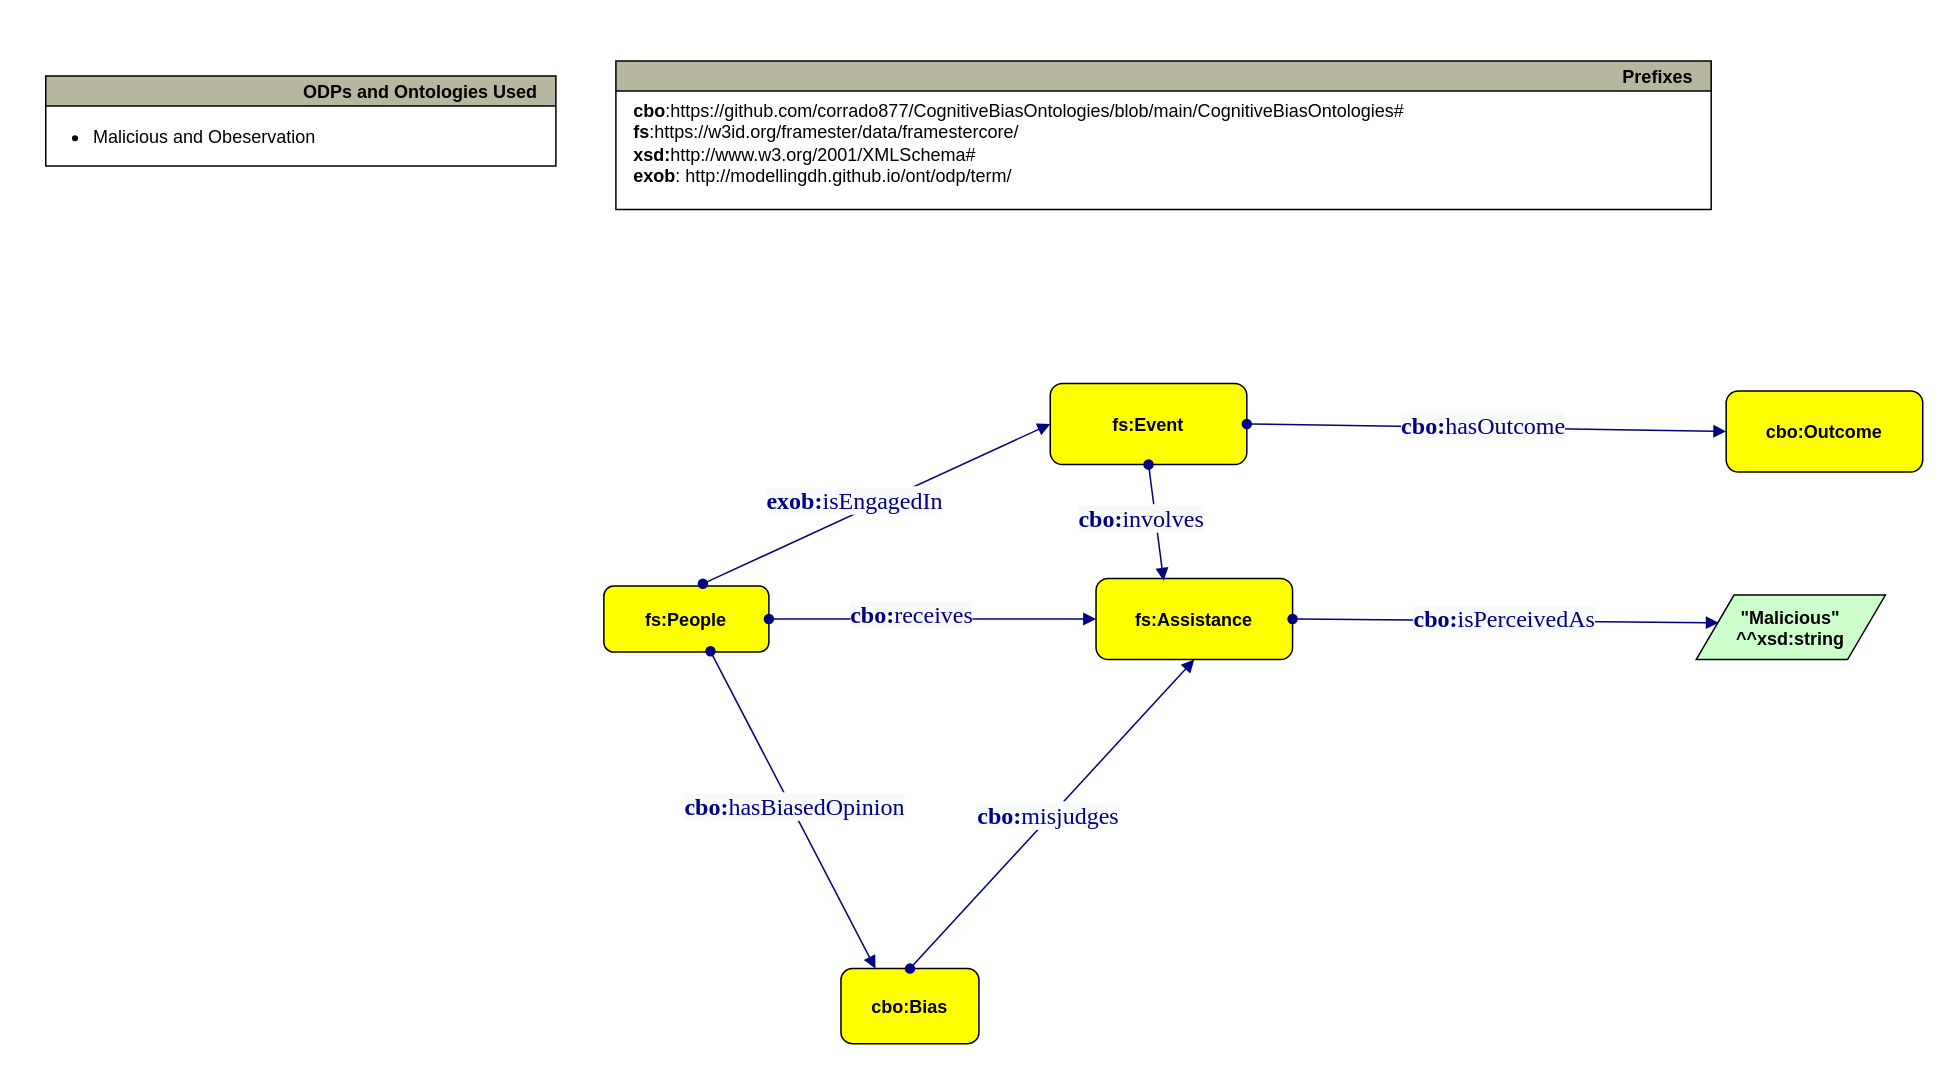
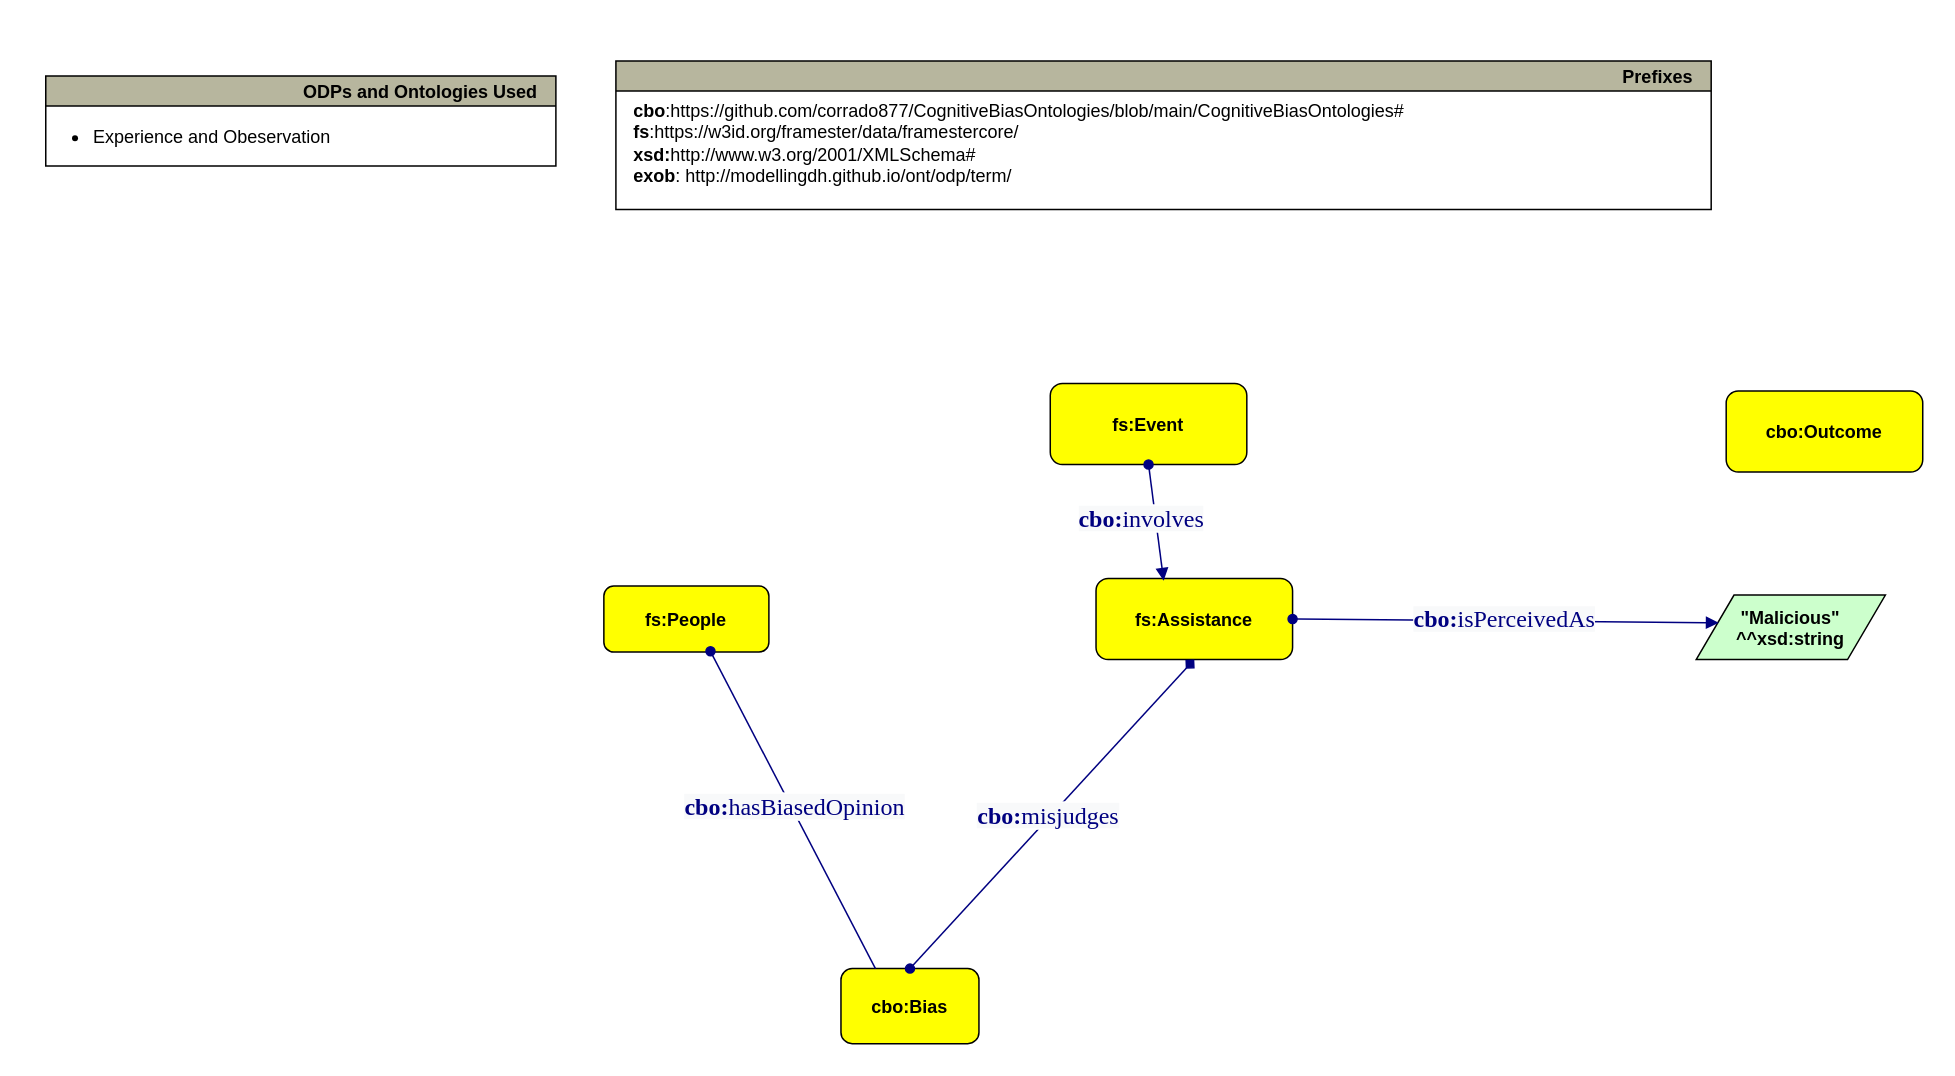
  <mxCell id="0" />
  <mxCell id="1" parent="0" />
  <mxCell id="2" style="edgeStyle=orthogonalEdgeStyle;rounded=0;orthogonalLoop=1;jettySize=auto;html=1;exitX=0;exitY=0.5;exitDx=0;exitDy=0;" parent="1" source="3" edge="1"><mxGeometry relative="1" as="geometry"><mxPoint x="730" y="412" as="targetPoint" /></mxGeometry></mxCell>
  <mxCell id="3" value="fs:Assistance" style="graphMlID=n4;shape=rect;rounded=1;arcsize=30;fillColor=#ffff00;strokeColor=#000000;strokeWidth=1.0;fontStyle=1" parent="1" vertex="1"><mxGeometry x="730" y="385" width="131" height="54" as="geometry" /></mxCell>
  <mxCell id="4" value="cbo:Bias" style="graphMlID=n4;shape=rect;rounded=1;arcsize=30;fillColor=#ffff00;strokeColor=#000000;strokeWidth=1.0;fontStyle=1" parent="1" vertex="1"><mxGeometry x="560" y="645" width="91.97" height="50" as="geometry" /></mxCell>
  <mxCell id="5" value="&quot;Malicious&quot;&#10;^^xsd:string" style="graphMlID=n6;shape=parallelogram;fillColor=#ccffcc;strokeColor=#000000;strokeWidth=1.0;fontStyle=1" parent="1" vertex="1"><mxGeometry x="1130.003" y="396" width="126.095" height="43" as="geometry" /></mxCell>
  <mxCell id="6" value="Prefixes" style="graphMlID=n0;shape=swimlane;startSize=20;fillColor=#b7b69e;strokeColor=#000000;strokeWidth=1.0;align=right;spacingRight=10;fontStyle=1" parent="1" vertex="1"><mxGeometry x="410" y="40" width="730" height="99" as="geometry"><mxRectangle x="-550" y="110" width="100" height="30" as="alternateBounds" /></mxGeometry></mxCell>
  <mxCell id="7" value="&lt;b&gt;cbo&lt;/b&gt;:https://github.com/corrado877/CognitiveBiasOntologies/blob/main/CognitiveBiasOntologies#&lt;br&gt;&lt;b&gt;fs&lt;/b&gt;:https://w3id.org/framester/data/framestercore/&lt;br&gt;&lt;b style=&quot;border-color: var(--border-color);&quot;&gt;xsd:&lt;/b&gt;&lt;span style=&quot;border-color: var(--border-color); background-color: initial;&quot;&gt;http://www.w3.org/2001/XMLSchema#&lt;/span&gt;&lt;div&gt;&lt;span style=&quot;border-color: var(--border-color); background-color: initial;&quot;&gt;&lt;b&gt;exob&lt;/b&gt;:&amp;nbsp;http://modellingdh.github.io/ont/odp/term/&lt;/span&gt;&lt;/div&gt;" style="text;whiteSpace=wrap;html=1;" parent="6" vertex="1"><mxGeometry x="10" y="20" width="690" height="180" as="geometry" /></mxCell>
  <mxCell id="8" style="edgeStyle=orthogonalEdgeStyle;rounded=0;orthogonalLoop=1;jettySize=auto;html=1;exitX=0.5;exitY=1;exitDx=0;exitDy=0;" parent="6" source="7" target="7" edge="1"><mxGeometry relative="1" as="geometry" /></mxCell>
  <mxCell id="9" value="ODPs and Ontologies Used" style="graphMlID=n0;shape=swimlane;startSize=20;fillColor=#b7b69e;strokeColor=#000000;strokeWidth=1.0;align=right;spacingRight=10;fontStyle=1" parent="1" vertex="1"><mxGeometry x="30" y="50" width="340" height="60" as="geometry" /></mxCell>
- <mxCell id="10" value="&lt;ul&gt;&lt;li&gt;Malicious and Obeservation&lt;/li&gt;&lt;/ul&gt;" style="text;html=1;strokeColor=none;fillColor=none;align=left;verticalAlign=middle;whiteSpace=wrap;rounded=0;" parent="9" vertex="1"><mxGeometry x="-10" y="-30" width="270" height="142" as="geometry" /></mxCell>
+ <mxCell id="10" value="&lt;ul&gt;&lt;li&gt;Experience and Obeservation&lt;/li&gt;&lt;/ul&gt;" style="text;html=1;strokeColor=none;fillColor=none;align=left;verticalAlign=middle;whiteSpace=wrap;rounded=0;" parent="9" vertex="1"><mxGeometry x="-10" y="-30" width="270" height="142" as="geometry" /></mxCell>
  <mxCell id="11" value="fs:People" style="graphMlID=n4;shape=rect;rounded=1;arcsize=30;fillColor=#ffff00;strokeColor=#000000;strokeWidth=1.0;fontStyle=1" parent="1" vertex="1"><mxGeometry x="401.97" y="390" width="110" height="44" as="geometry" /></mxCell>
  <mxCell id="12" value="" style="graphMlID=e0;rounded=0;endArrow=block;strokeColor=#000080;strokeWidth=1.0;startArrow=oval;startFill=1;endFill=1;exitX=1;exitY=0.5;exitDx=0;exitDy=0;entryX=0.119;entryY=0.43;entryDx=0;entryDy=0;entryPerimeter=0;" parent="1" source="3" target="5" edge="1"><mxGeometry relative="1" as="geometry"><mxPoint x="870" y="580" as="sourcePoint" /><mxPoint x="1120" y="410" as="targetPoint" /></mxGeometry></mxCell>
  <mxCell id="13" value="&lt;font face=&quot;dialog&quot; color=&quot;#000080&quot;&gt;&lt;span style=&quot;font-size: 16px; background-color: rgb(248, 249, 250);&quot;&gt;&lt;b&gt;cbo:&lt;/b&gt;isPerceivedAs&lt;/span&gt;&lt;/font&gt;" style="text;html=1;align=center;verticalAlign=middle;resizable=0;points=[];labelBackgroundColor=#ffffff;" parent="12" vertex="1" connectable="0"><mxGeometry x="-0.017" y="2" relative="1" as="geometry"><mxPoint as="offset" /></mxGeometry></mxCell>
- <mxCell id="14" value="" style="graphMlID=e0;rounded=0;endArrow=block;strokeColor=#000080;strokeWidth=1.0;startArrow=oval;startFill=1;endFill=1;exitX=0.646;exitY=0.989;exitDx=0;exitDy=0;exitPerimeter=0;entryX=0.25;entryY=0;entryDx=0;entryDy=0;" parent="1" source="11" target="4" edge="1"><mxGeometry relative="1" as="geometry"><mxPoint x="620" y="470.082" as="sourcePoint" /><mxPoint x="380" y="530" as="targetPoint" /></mxGeometry></mxCell>
+ <mxCell id="14" value="" style="graphMlID=e0;rounded=0;endArrow=none;strokeColor=#000080;strokeWidth=1.0;startArrow=oval;startFill=1;endFill=1;exitX=0.646;exitY=0.989;exitDx=0;exitDy=0;exitPerimeter=0;entryX=0.25;entryY=0;entryDx=0;entryDy=0;" parent="1" source="11" target="4" edge="1"><mxGeometry relative="1" as="geometry"><mxPoint x="620" y="470.082" as="sourcePoint" /><mxPoint x="380" y="530" as="targetPoint" /></mxGeometry></mxCell>
  <mxCell id="15" value="&lt;font face=&quot;dialog&quot; color=&quot;#000080&quot;&gt;&lt;span style=&quot;font-size: 16px; background-color: rgb(248, 249, 250);&quot;&gt;&lt;b&gt;cbo:&lt;/b&gt;hasBiasedOpinion&lt;/span&gt;&lt;/font&gt;" style="text;html=1;align=center;verticalAlign=middle;resizable=0;points=[];labelBackgroundColor=#ffffff;" parent="14" vertex="1" connectable="0"><mxGeometry x="-0.017" y="2" relative="1" as="geometry"><mxPoint as="offset" /></mxGeometry></mxCell>
- <mxCell id="16" value="" style="graphMlID=e0;rounded=0;endArrow=block;strokeColor=#000080;strokeWidth=1.0;startArrow=oval;startFill=1;endFill=1;exitX=1;exitY=0.5;exitDx=0;exitDy=0;entryX=0;entryY=0.5;entryDx=0;entryDy=0;" parent="1" source="11" target="3" edge="1"><mxGeometry relative="1" as="geometry"><mxPoint x="710" y="410" as="sourcePoint" /><mxPoint x="540" y="490" as="targetPoint" /></mxGeometry></mxCell>
- <mxCell id="17" value="&lt;font face=&quot;dialog&quot; color=&quot;#000080&quot;&gt;&lt;span style=&quot;font-size: 16px; background-color: rgb(248, 249, 250);&quot;&gt;&lt;b&gt;cbo:&lt;/b&gt;receives&lt;/span&gt;&lt;/font&gt;" style="text;html=1;align=center;verticalAlign=middle;resizable=0;points=[];labelBackgroundColor=#ffffff;" parent="16" vertex="1" connectable="0"><mxGeometry x="-0.017" y="2" relative="1" as="geometry"><mxPoint x="-12" y="-2" as="offset" /></mxGeometry></mxCell>
- <mxCell id="18" value="" style="graphMlID=e0;rounded=0;endArrow=block;strokeColor=#000080;strokeWidth=1.0;startArrow=oval;startFill=1;endFill=1;exitX=0.5;exitY=0;exitDx=0;exitDy=0;entryX=0.5;entryY=1;entryDx=0;entryDy=0;" parent="1" source="4" target="3" edge="1"><mxGeometry relative="1" as="geometry"><mxPoint x="620" y="470.082" as="sourcePoint" /><mxPoint x="771" y="470" as="targetPoint" /></mxGeometry></mxCell>
+ <mxCell id="18" value="" style="graphMlID=e0;rounded=0;endArrow=diamond;strokeColor=#000080;strokeWidth=1.0;startArrow=oval;startFill=1;endFill=1;exitX=0.5;exitY=0;exitDx=0;exitDy=0;entryX=0.5;entryY=1;entryDx=0;entryDy=0;" parent="1" source="4" target="3" edge="1"><mxGeometry relative="1" as="geometry"><mxPoint x="620" y="470.082" as="sourcePoint" /><mxPoint x="771" y="470" as="targetPoint" /></mxGeometry></mxCell>
  <mxCell id="19" value="&lt;font face=&quot;dialog&quot; color=&quot;#000080&quot;&gt;&lt;span style=&quot;font-size: 16px; background-color: rgb(248, 249, 250);&quot;&gt;&lt;b&gt;cbo:&lt;/b&gt;misjudges&lt;/span&gt;&lt;/font&gt;" style="text;html=1;align=center;verticalAlign=middle;resizable=0;points=[];labelBackgroundColor=#ffffff;" parent="18" vertex="1" connectable="0"><mxGeometry x="-0.017" y="2" relative="1" as="geometry"><mxPoint as="offset" /></mxGeometry></mxCell>
- <mxCell id="20" value="" style="graphMlID=e0;rounded=0;endArrow=block;strokeColor=#000080;strokeWidth=1.0;startArrow=oval;startFill=1;endFill=1;exitX=0.6;exitY=-0.034;exitDx=0;exitDy=0;entryX=0;entryY=0.5;entryDx=0;entryDy=0;exitPerimeter=0;" parent="1" source="11" target="22" edge="1"><mxGeometry relative="1" as="geometry"><mxPoint x="460" y="280" as="sourcePoint" /><mxPoint x="688" y="280" as="targetPoint" /></mxGeometry></mxCell>
- <mxCell id="21" value="&lt;font face=&quot;dialog&quot; color=&quot;#000080&quot;&gt;&lt;span style=&quot;font-size: 16px; background-color: rgb(248, 249, 250);&quot;&gt;&lt;b&gt;exob:&lt;/b&gt;isEngagedIn&lt;/span&gt;&lt;/font&gt;" style="text;html=1;align=center;verticalAlign=middle;resizable=0;points=[];labelBackgroundColor=#ffffff;" parent="20" vertex="1" connectable="0"><mxGeometry x="-0.017" y="2" relative="1" as="geometry"><mxPoint x="-12" y="-2" as="offset" /></mxGeometry></mxCell>
  <mxCell id="22" value="fs:Event" style="graphMlID=n4;shape=rect;rounded=1;arcsize=30;fillColor=#ffff00;strokeColor=#000000;strokeWidth=1.0;fontStyle=1" parent="1" vertex="1"><mxGeometry x="699.5" y="255" width="131" height="54" as="geometry" /></mxCell>
- <mxCell id="23" value="" style="graphMlID=e0;rounded=0;endArrow=block;strokeColor=#000080;strokeWidth=1.0;startArrow=oval;startFill=1;endFill=1;exitX=1;exitY=0.5;exitDx=0;exitDy=0;entryX=0;entryY=0.5;entryDx=0;entryDy=0;" parent="1" source="22" target="25" edge="1"><mxGeometry relative="1" as="geometry"><mxPoint x="846" y="283" as="sourcePoint" /><mxPoint x="1130" y="280" as="targetPoint" /></mxGeometry></mxCell>
- <mxCell id="24" value="&lt;font face=&quot;dialog&quot; color=&quot;#000080&quot;&gt;&lt;span style=&quot;font-size: 16px; background-color: rgb(248, 249, 250);&quot;&gt;&lt;b&gt;cbo:&lt;/b&gt;hasOutcome&lt;/span&gt;&lt;/font&gt;" style="text;html=1;align=center;verticalAlign=middle;resizable=0;points=[];labelBackgroundColor=#ffffff;" parent="23" vertex="1" connectable="0"><mxGeometry x="-0.017" y="2" relative="1" as="geometry"><mxPoint as="offset" /></mxGeometry></mxCell>
  <mxCell id="25" value="cbo:Outcome" style="graphMlID=n4;shape=rect;rounded=1;arcsize=30;fillColor=#ffff00;strokeColor=#000000;strokeWidth=1.0;fontStyle=1" parent="1" vertex="1"><mxGeometry x="1150" y="260" width="131" height="54" as="geometry" /></mxCell>
  <mxCell id="26" value="" style="graphMlID=e0;rounded=0;endArrow=block;strokeColor=#000080;strokeWidth=1.0;startArrow=oval;startFill=1;endFill=1;exitX=0.5;exitY=1;exitDx=0;exitDy=0;entryX=0.344;entryY=0.028;entryDx=0;entryDy=0;entryPerimeter=0;" parent="1" source="22" target="3" edge="1"><mxGeometry relative="1" as="geometry"><mxPoint x="468" y="399" as="sourcePoint" /><mxPoint x="720" y="297" as="targetPoint" /></mxGeometry></mxCell>
  <mxCell id="27" value="&lt;font face=&quot;dialog&quot; color=&quot;#000080&quot;&gt;&lt;span style=&quot;font-size: 16px; background-color: rgb(248, 249, 250);&quot;&gt;&lt;b&gt;cbo:&lt;/b&gt;involves&lt;/span&gt;&lt;/font&gt;" style="text;html=1;align=center;verticalAlign=middle;resizable=0;points=[];labelBackgroundColor=#ffffff;" parent="26" vertex="1" connectable="0"><mxGeometry x="-0.017" y="2" relative="1" as="geometry"><mxPoint x="-12" y="-2" as="offset" /></mxGeometry></mxCell>
